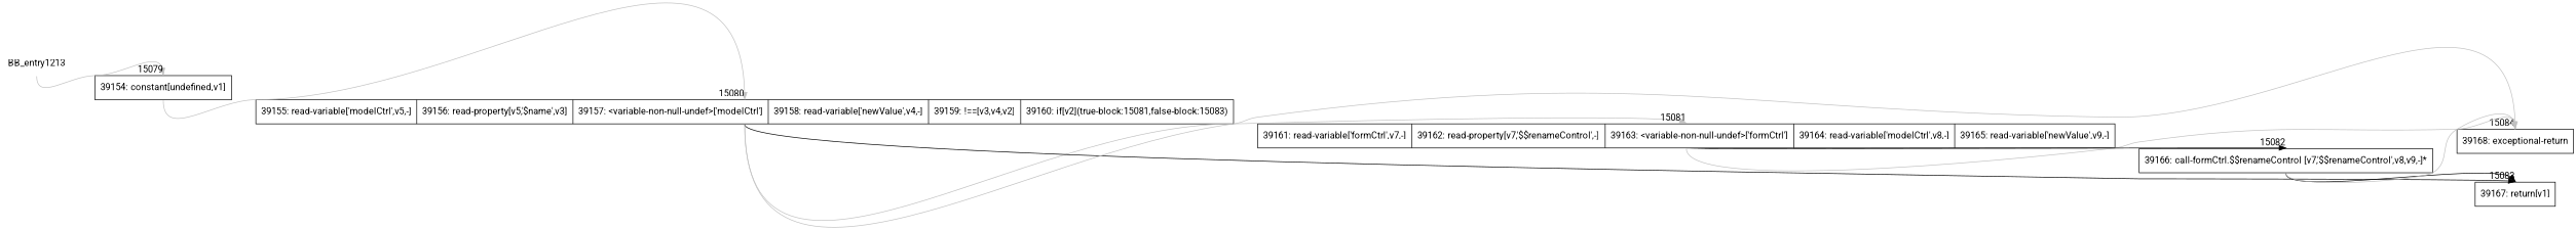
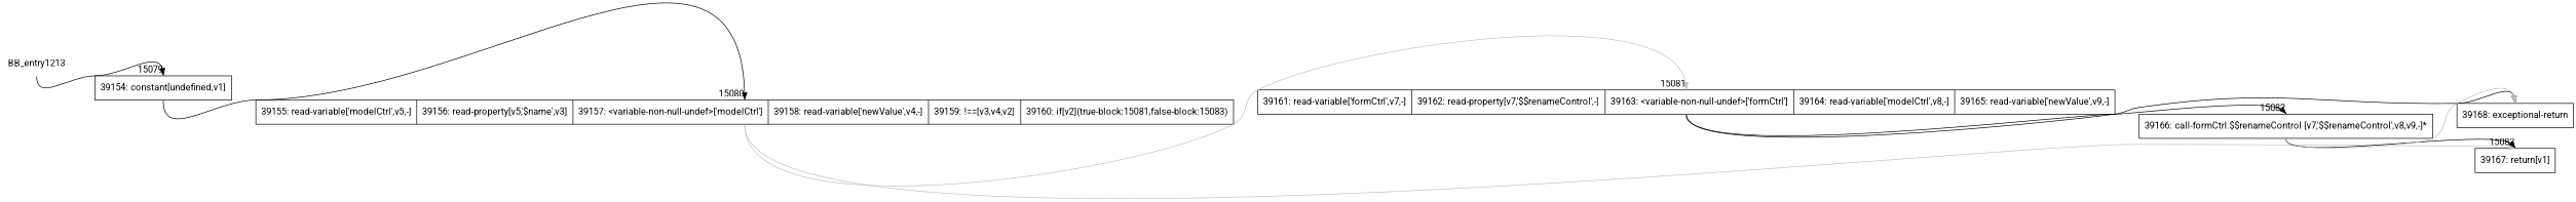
  digraph {
    fontname=Roboto
    rankdir=LR
    node [fontname=Roboto shape=record]
    edge [fontname=Roboto headport=n tailport=s]
    BB_entry1213 [shape=none]
    n2 [label="{39154: constant[undefined,v1]}"]
    n3 [label="{39155: read-variable['modelCtrl',v5,-]|39156: read-property[v5,'$name',v3]|39157: \<variable-non-null-undef\>['modelCtrl']|39158: read-variable['newValue',v4,-]|39159: !==[v3,v4,v2]|39160: if[v2](true-block:15081,false-block:15083)}"]
    n4 [label="{39161: read-variable['formCtrl',v7,-]|39162: read-property[v7,'$$renameControl',-]|39163: \<variable-non-null-undef\>['formCtrl']|39164: read-variable['modelCtrl',v8,-]|39165: read-variable['newValue',v9,-]}"]
    n5 [label="{39167: return[v1]}"]
    n6 [label="{39168: exceptional-return}"]
    n7 [label="{39166: call-formCtrl.$$renameControl [v7,'$$renameControl',v8,v9,-]*}"]
-   BB_entry1213 -> n2 [headlabel="    15079" color=gray]
-   n2 -> n3 [headlabel="      15080" color=gray]
+   BB_entry1213 -> n2 [headlabel="    15079"]
+   n2 -> n3 [headlabel="      15080"]
    n3 -> n4 [color=gray headlabel="      15081"]
-   n3 -> n5 [headlabel="      15083"]
-   n3 -> n6 [color=gray headlabel="      15084"]
-   n4 -> n6 [color=gray]
+   n3 -> n5 [headlabel="      15083" color=gray]
+   n4 -> n6 [color=black]
    n4 -> n7 [headlabel="      15082"]
    n7 -> n5
    n7 -> n6 [color=gray]
  }
